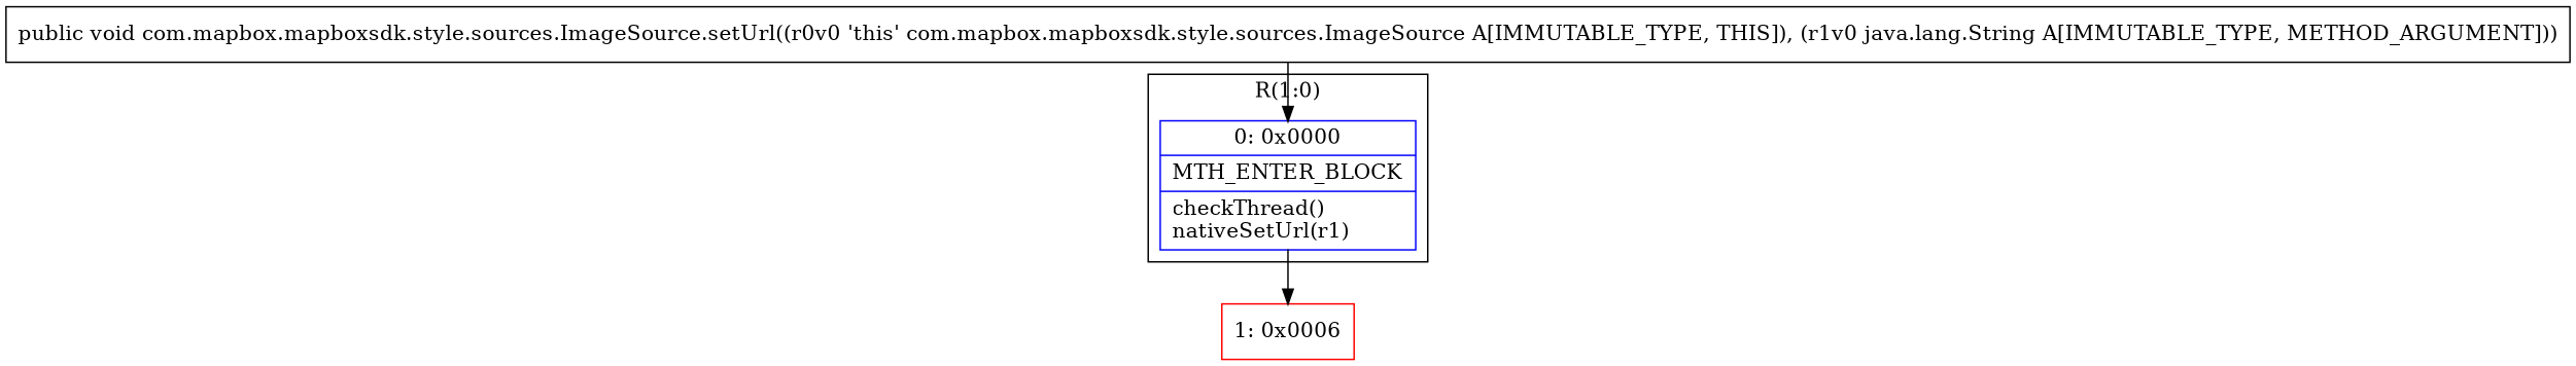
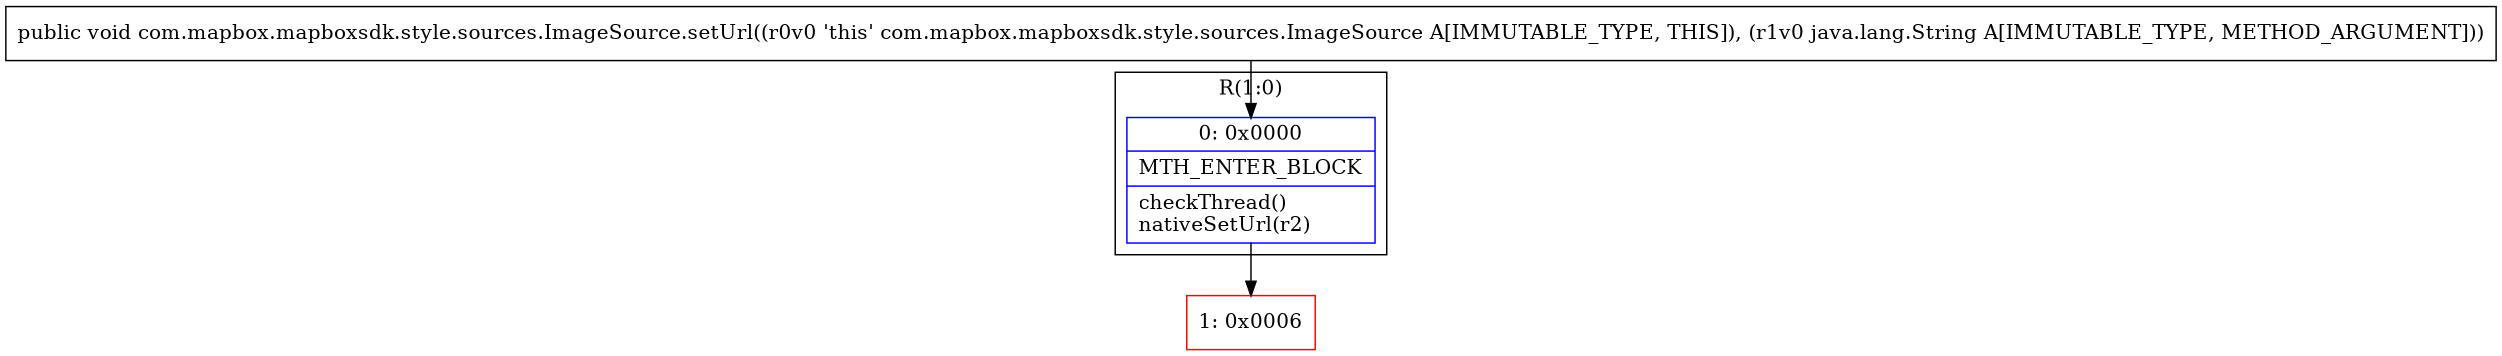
  digraph {
    node [shape=record]
-   n1 [color=blue label="{0\:\ 0x0000|MTH_ENTER_BLOCK\l|checkThread()\lnativeSetUrl(r1)\l}"]
+   n1 [color=blue label="{0\:\ 0x0000|MTH_ENTER_BLOCK\l|checkThread()\lnativeSetUrl(r2)\l}"]
    n2 [color=red label="{1\:\ 0x0006}"]
    n3 [label="{public void com.mapbox.mapboxsdk.style.sources.ImageSource.setUrl((r0v0 'this' com.mapbox.mapboxsdk.style.sources.ImageSource A[IMMUTABLE_TYPE, THIS]), (r1v0 java.lang.String A[IMMUTABLE_TYPE, METHOD_ARGUMENT])) }"]
    subgraph cluster_1 {
      label="R(1:0)"
      n1
    }
    n1 -> n2
    n3 -> n1
  }
